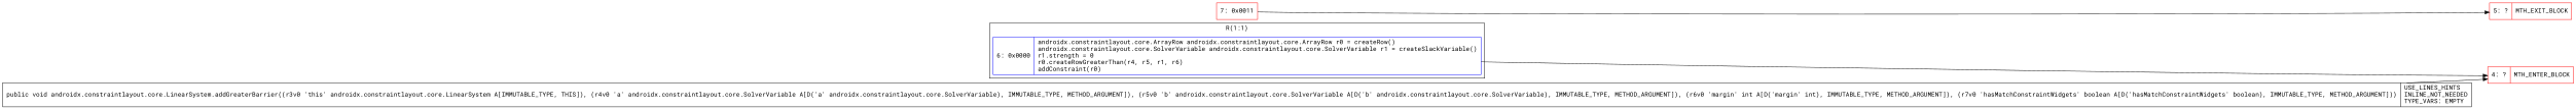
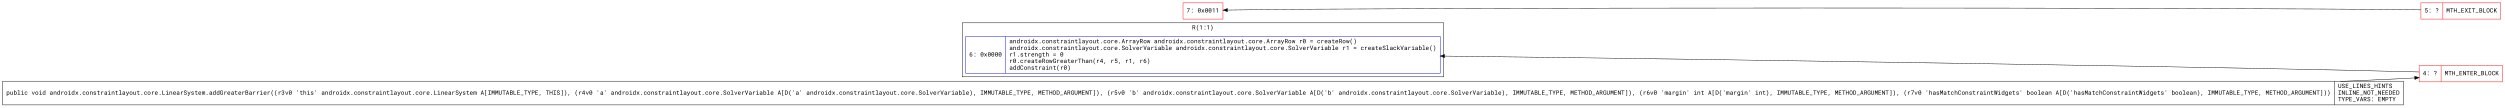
  digraph {
    fontname="Roboto Mono"
    rankdir=LR
    node [color=red fontname="Roboto Mono" shape=record]
    edge [fontname="Roboto Mono"]
    n1 [color=blue label="{6\:\ 0x0000|androidx.constraintlayout.core.ArrayRow androidx.constraintlayout.core.ArrayRow r0 = createRow()\landroidx.constraintlayout.core.SolverVariable androidx.constraintlayout.core.SolverVariable r1 = createSlackVariable()\lr1.strength = 0\lr0.createRowGreaterThan(r4, r5, r1, r6)\laddConstraint(r0)\l}"]
    n2 [label="{7\:\ 0x0011}"]
    n3 [label="{5\:\ ?|MTH_EXIT_BLOCK\l}"]
    n4 [label="{4\:\ ?|MTH_ENTER_BLOCK\l}"]
    n5 [label="{public void androidx.constraintlayout.core.LinearSystem.addGreaterBarrier((r3v0 'this' androidx.constraintlayout.core.LinearSystem A[IMMUTABLE_TYPE, THIS]), (r4v0 'a' androidx.constraintlayout.core.SolverVariable A[D('a' androidx.constraintlayout.core.SolverVariable), IMMUTABLE_TYPE, METHOD_ARGUMENT]), (r5v0 'b' androidx.constraintlayout.core.SolverVariable A[D('b' androidx.constraintlayout.core.SolverVariable), IMMUTABLE_TYPE, METHOD_ARGUMENT]), (r6v0 'margin' int A[D('margin' int), IMMUTABLE_TYPE, METHOD_ARGUMENT]), (r7v0 'hasMatchConstraintWidgets' boolean A[D('hasMatchConstraintWidgets' boolean), IMMUTABLE_TYPE, METHOD_ARGUMENT]))  | USE_LINES_HINTS\lINLINE_NOT_NEEDED\lTYPE_VARS: EMPTY\l}" color=""]
    subgraph cluster_1 {
      label="R(1:1)"
      n1
    }
-   n2 -> n3
-   n1 -> n4
+   n3 -> n2
+   n4 -> n1
    n5 -> n4
  }
